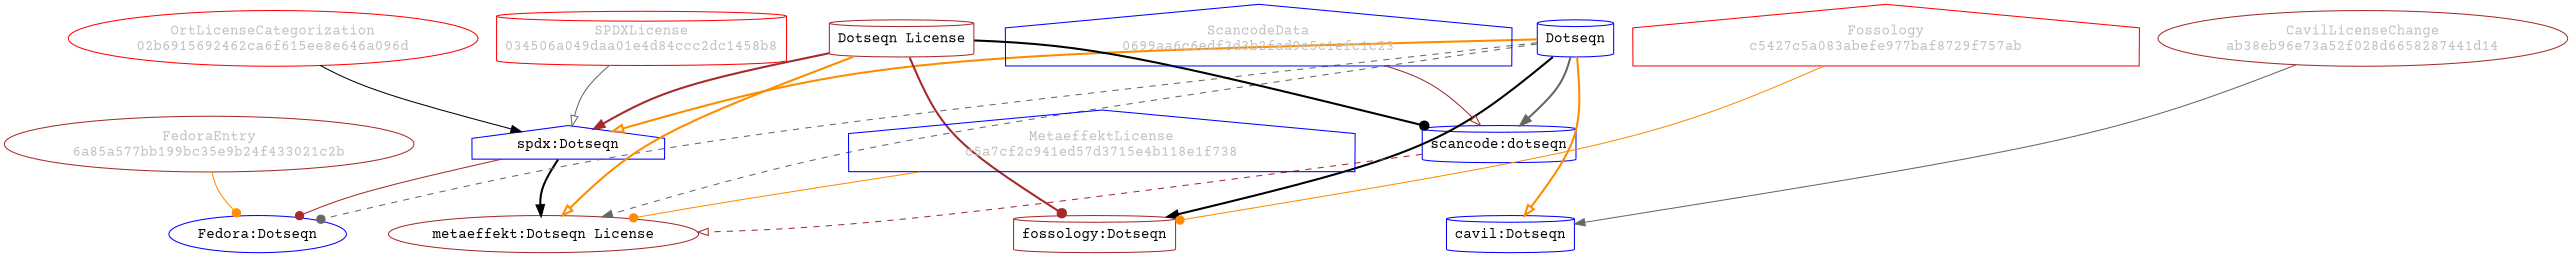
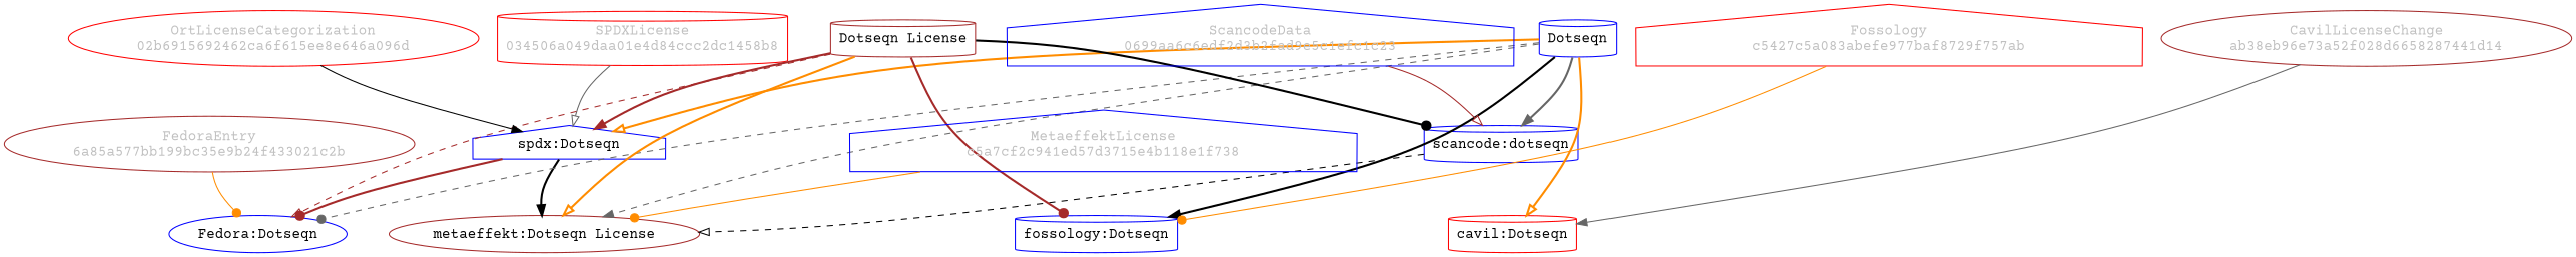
  strict digraph {
    fontname="Courier Prime"
    splines=curved
    node [color=blue fontname="Courier Prime" shape=cylinder]
    edge [arrowhead=onormal color=brown fontname="Courier Prime" weight=0.7 style=bold]
    n1 [color=red fillcolor="beige;1" fontcolor=gray label="SPDXLicense\n034506a049daa01e4d84ccc2dc1458b8"]
    n2 [label="spdx:Dotseqn" shape=house]
    n3 [label="Fedora:Dotseqn" shape=ellipse]
    n4 [color=brown label="metaeffekt:Dotseqn License" shape=ellipse]
    n5 [label=Dotseqn]
    n6 [label="scancode:dotseqn"]
-   n7 [color=brown label="fossology:Dotseqn"]
-   n8 [label="cavil:Dotseqn"]
+   n7 [label="fossology:Dotseqn"]
+   n8 [color=red label="cavil:Dotseqn"]
    n9 [color=brown label="Dotseqn License"]
    n10 [color=brown fillcolor="beige;1" fontcolor=gray label="FedoraEntry\n6a85a577bb199bc35e9b24f433021c2b" shape=ellipse]
    n11 [fillcolor="beige;1" fontcolor=gray label="ScancodeData\n0699aa6c6edf2d3b2fad9e5c1efc1c23" shape=house]
    n12 [color=red fillcolor="beige;1" fontcolor=gray label="Fossology\nc5427c5a083abefe977baf8729f757ab" shape=house]
    n13 [color=red fillcolor="beige;1" fontcolor=gray label="OrtLicenseCategorization\n02b6915692462ca6f615ee8e646a096d" shape=ellipse]
    n14 [color=brown fillcolor="beige;1" fontcolor=gray label="CavilLicenseChange\nab38eb96e73a52f028d6658287441d14" shape=ellipse]
    n15 [fillcolor="beige;1" fontcolor=gray label="MetaeffektLicense\nc5a7cf2c941ed57d3715e4b118e1f738" shape=house]
    n1 -> n2 [color=gray40 weight=0.5 style=""]
-   n2 -> n3 [arrowhead=dot style=solid]
+   n2 -> n3 [arrowhead=dot]
    n2 -> n4 [arrowhead=normal color=black]
    n5 -> n2 [color=darkorange]
    n5 -> n3 [arrowhead=dot color=gray40 style=dashed]
    n5 -> n4 [arrowhead=normal color=gray40 style=dashed weight=0.5]
    n5 -> n6 [arrowhead=normal color=gray40]
    n5 -> n7 [arrowhead=normal color=black]
    n5 -> n8 [color=darkorange]
-   n6 -> n4 [style=dashed weight=0.5]
+   n6 -> n4 [color=black style=dashed weight=0.5]
    n9 -> n2 [arrowhead=normal]
+   n9 -> n3 [style=dashed weight=0.5]
    n9 -> n4 [color=darkorange]
    n9 -> n6 [arrowhead=dot color=black]
    n9 -> n7 [arrowhead=dot]
    n10 -> n3 [arrowhead=dot color=darkorange weight=0.5 style=""]
    n11 -> n6 [weight=0.5 style=""]
    n12 -> n7 [arrowhead=dot color=darkorange weight=0.5 style=""]
    n13 -> n2 [arrowhead=normal color=black weight=0.5 style=""]
    n14 -> n8 [arrowhead=normal color=gray40 weight=0.5 style=""]
    n15 -> n4 [arrowhead=dot color=darkorange weight=0.5 style=""]
  }
